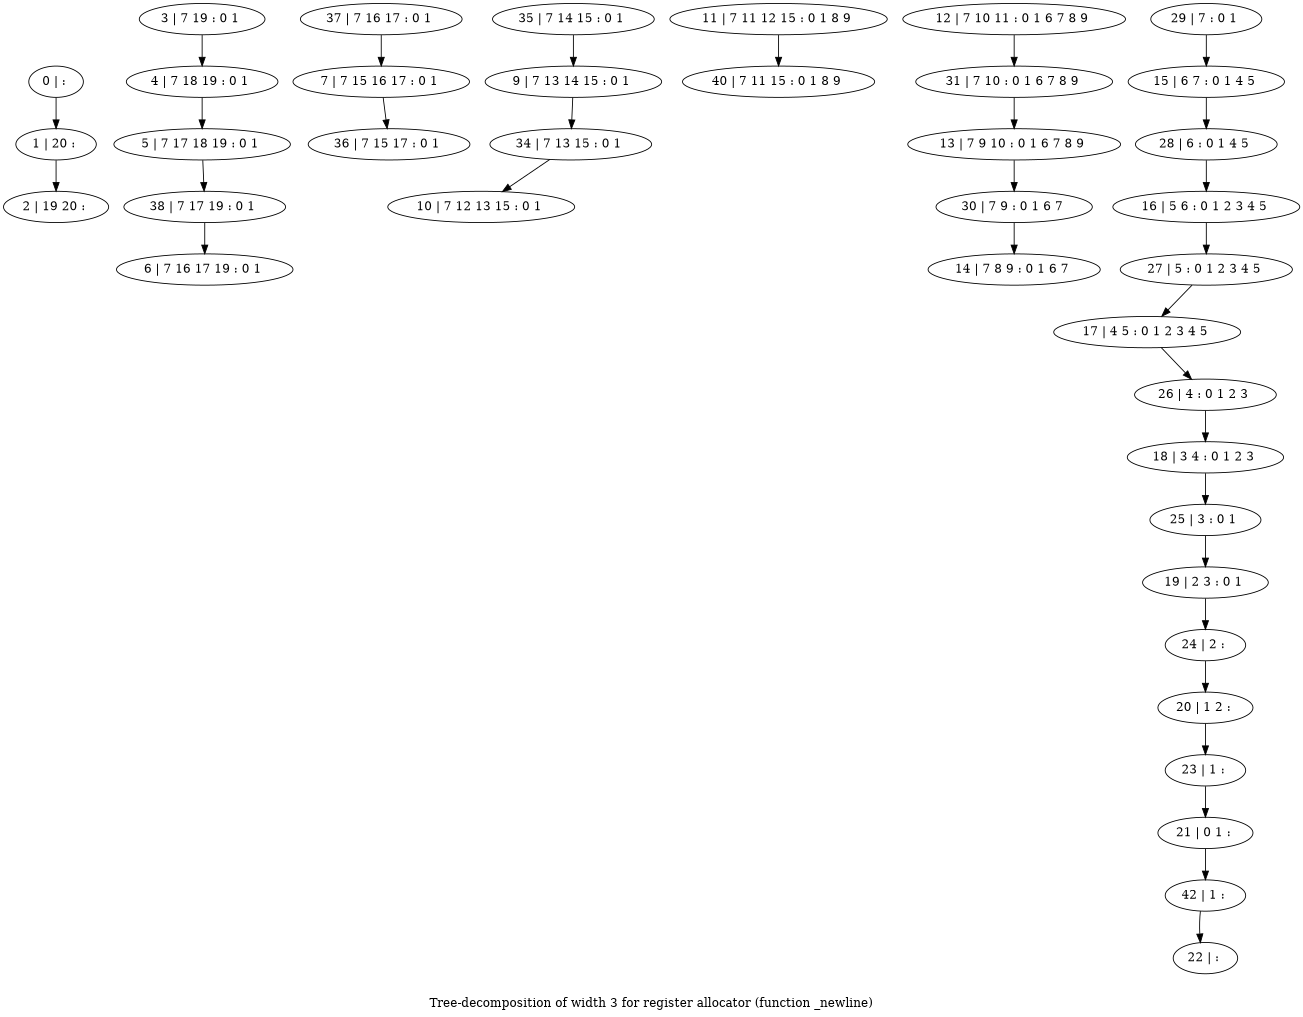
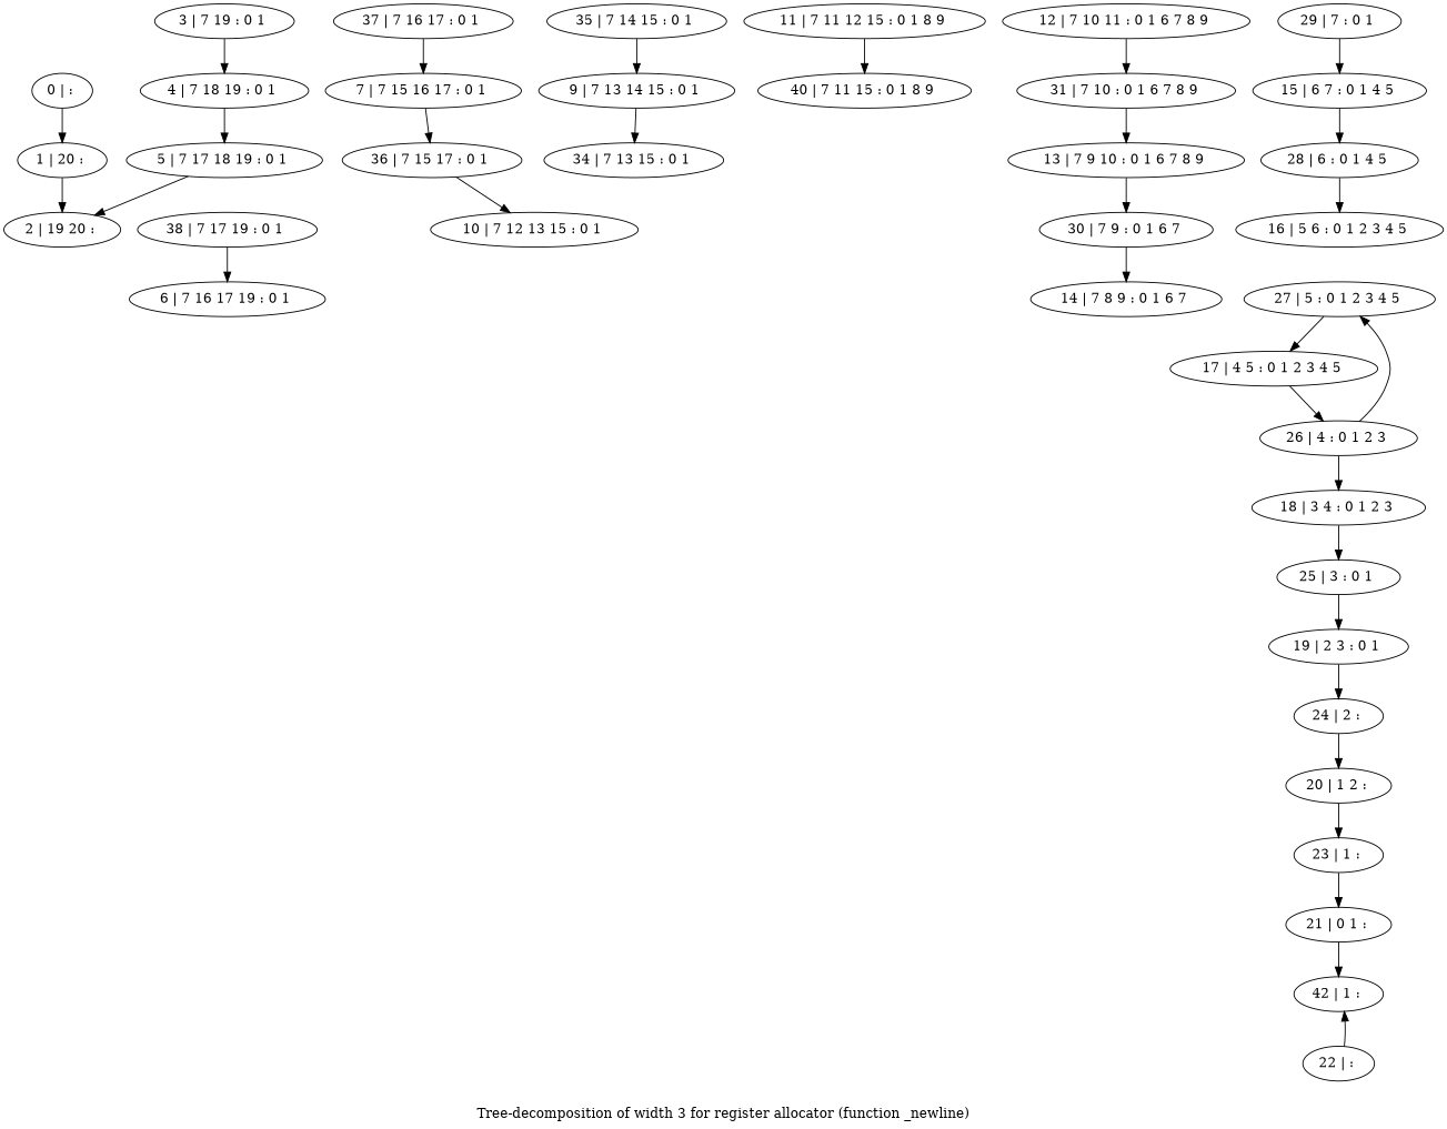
  digraph {
    label="Tree-decomposition of width 3 for register allocator (function _newline)"
    n1 [label="0 | : "]
    n2 [label="1 | 20 : "]
    n3 [label="2 | 19 20 : "]
    n4 [label="3 | 7 19 : 0 1 "]
    n5 [label="4 | 7 18 19 : 0 1 "]
    n6 [label="5 | 7 17 18 19 : 0 1 "]
    n7 [label="38 | 7 17 19 : 0 1 "]
    n8 [label="6 | 7 16 17 19 : 0 1 "]
    n9 [label="37 | 7 16 17 : 0 1 "]
    n10 [label="7 | 7 15 16 17 : 0 1 "]
    n11 [label="36 | 7 15 17 : 0 1 "]
    n12 [label="35 | 7 14 15 : 0 1 "]
    n13 [label="9 | 7 13 14 15 : 0 1 "]
    n14 [label="34 | 7 13 15 : 0 1 "]
    n15 [label="10 | 7 12 13 15 : 0 1 "]
    n16 [label="11 | 7 11 12 15 : 0 1 8 9 "]
    n17 [label="40 | 7 11 15 : 0 1 8 9 "]
    n18 [label="12 | 7 10 11 : 0 1 6 7 8 9 "]
    n19 [label="31 | 7 10 : 0 1 6 7 8 9 "]
    n20 [label="13 | 7 9 10 : 0 1 6 7 8 9 "]
    n21 [label="30 | 7 9 : 0 1 6 7 "]
    n22 [label="14 | 7 8 9 : 0 1 6 7 "]
    n23 [label="15 | 6 7 : 0 1 4 5 "]
    n24 [label="28 | 6 : 0 1 4 5 "]
    n25 [label="16 | 5 6 : 0 1 2 3 4 5 "]
    n26 [label="27 | 5 : 0 1 2 3 4 5 "]
    n27 [label="17 | 4 5 : 0 1 2 3 4 5 "]
    n28 [label="26 | 4 : 0 1 2 3 "]
    n29 [label="18 | 3 4 : 0 1 2 3 "]
    n30 [label="25 | 3 : 0 1 "]
    n31 [label="19 | 2 3 : 0 1 "]
    n32 [label="24 | 2 : "]
    n33 [label="20 | 1 2 : "]
    n34 [label="23 | 1 : "]
    n35 [label="21 | 0 1 : "]
    n36 [label="42 | 1 : "]
    n37 [label="22 | : "]
    n38 [label="29 | 7 : 0 1 "]
    n1 -> n2
    n2 -> n3
    n4 -> n5
    n5 -> n6
-   n6 -> n7
+   n6 -> n3
    n7 -> n8
    n9 -> n10
    n10 -> n11
    n12 -> n13
    n13 -> n14
-   n14 -> n15
+   n11 -> n15
    n16 -> n17
    n18 -> n19
    n19 -> n20
    n20 -> n21
    n21 -> n22
    n23 -> n24
    n24 -> n25
-   n25 -> n26
+   n28 -> n26
    n26 -> n27
    n27 -> n28
    n28 -> n29
    n29 -> n30
    n30 -> n31
    n31 -> n32
    n32 -> n33
    n33 -> n34
    n34 -> n35
    n35 -> n36
-   n36 -> n37
+   n37 -> n36
    n38 -> n23
  }
